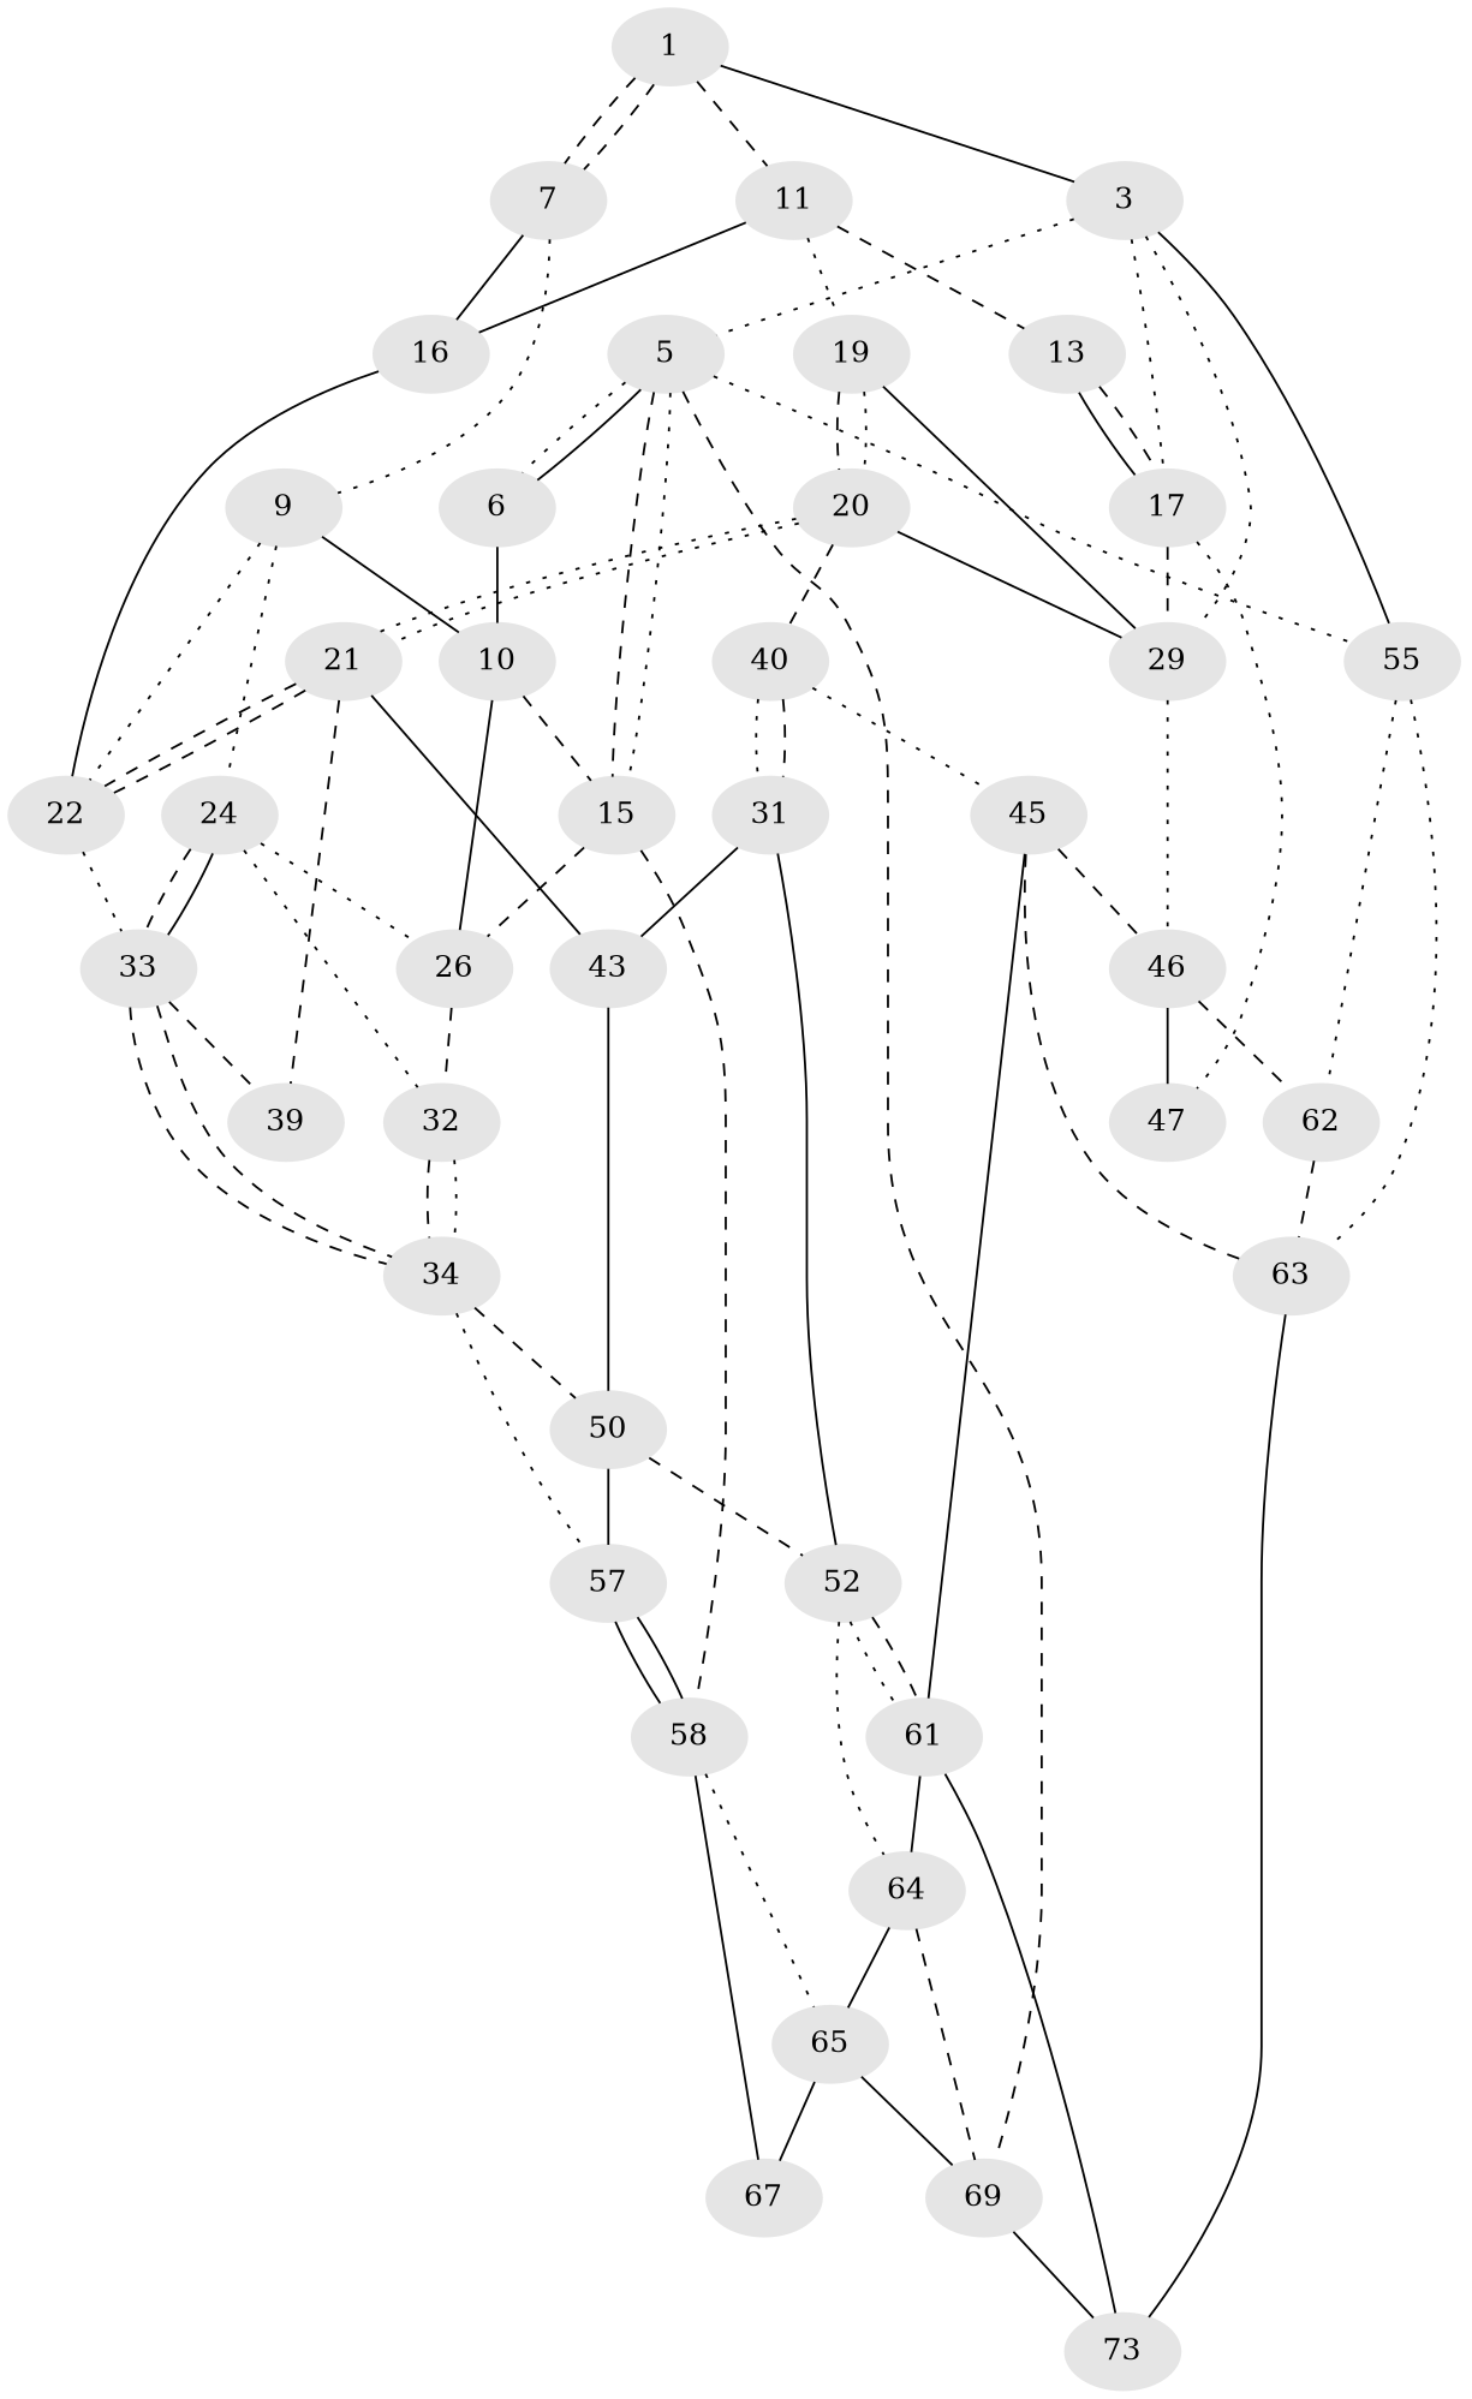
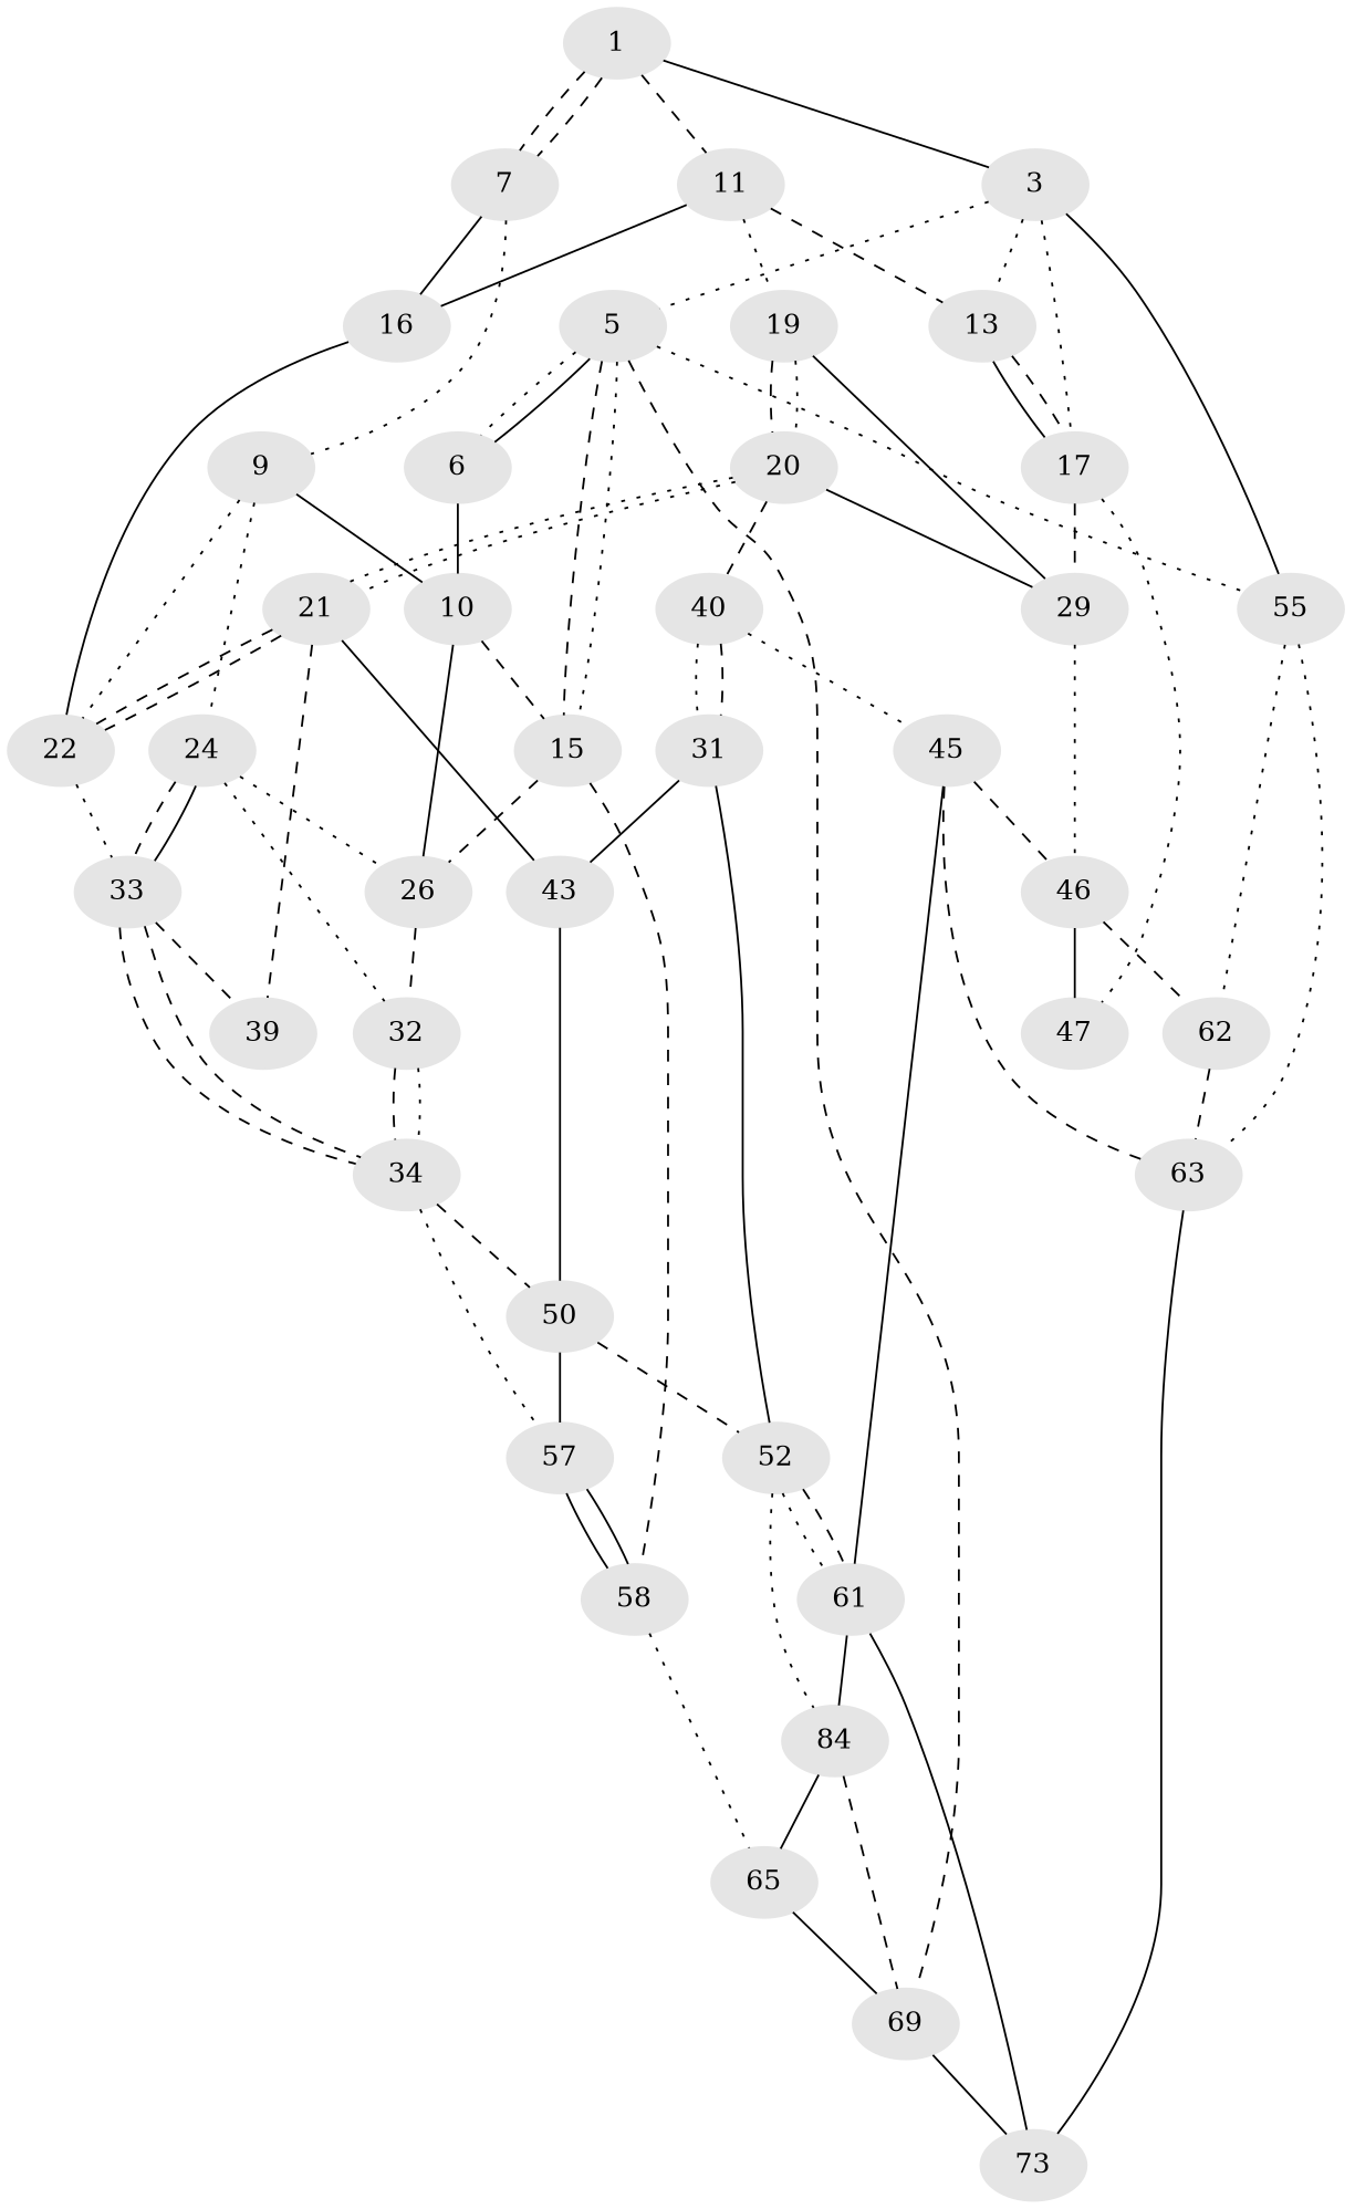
  graph {
    node [color=gray90 style=filled]
    edge [style=dashed]
    1 [super="+2"]
    3 [super="+4"]
    7 [super="+8"]
    11 [super="+14"]
    5 [super="+71"]
    13
    17 [super="+28"]
    55 [super="+56"]
    9 [super="+23"]
    n10 [label=16 super="+18"]
    19
    6
    15 [super="+31"]
    69 [super="+74"]
    29 [super="+36"]
    47
    63 [super="+72"]
    62
    10 [super="+16"]
    26 [super="+30"]
    58 [super="+59"]
    73
    22 [super="+27"]
    24 [super="+25"]
    33 [super="+35"]
    32
    20 [super="+37"]
-   67
    65 [super="+66"]
    46 [super="+48"]
    21 [super="+38"]
    40 [super="+44"]
    39
    43 [super="+49"]
    n35 [label=31 super="+42"]
    45 [super="+60"]
    50 [super="+54"]
    34 [super="+51"]
    57
    52 [super="+53"]
    61 [super="+70"]
-   64 [super="+68"]
+   64 [super="+68" label=84]
    1 -- 3 [style=solid]
    1 -- 7
    1 -- 7
    1 -- 11
    3 -- 5 [style=dotted]
-   3 -- 29 [style=dotted]
+   3 -- 13 [style=dotted]
    3 -- 17 [style=dotted]
    3 -- 55 [style=solid]
    7 -- 9 [style=dotted]
    7 -- n10 [style=solid weight=2]
    11 -- 13
    11 -- n10 [style=solid]
    11 -- 19 [style=dotted]
    5 -- 55 [style=dotted]
    5 -- 6 [style=dotted]
    5 -- 6 [style=solid]
    5 -- 15
    5 -- 15 [style=dotted]
    5 -- 69
    13 -- 17 [style=solid]
    13 -- 17
    17 -- 29
    17 -- 47 [style=dotted]
    55 -- 63 [style=dotted]
    55 -- 62 [style=dotted]
    9 -- 10 [style=solid]
    9 -- 22 [style=dotted]
    9 -- 24 [style=dotted]
    n10 -- 22 [style=solid]
    19 -- 29 [style=solid]
    19 -- 20
    19 -- 20 [style=dotted]
    6 -- 10 [style=solid]
    15 -- 26
    15 -- 58
    69 -- 73 [style=solid]
    29 -- 46 [style=dotted]
    63 -- 73 [style=solid]
    62 -- 63
    10 -- 15
    10 -- 26 [style=solid]
    26 -- 32
-   58 -- 67 [style=solid]
    58 -- 65 [style=dotted]
    22 -- 33 [style=dotted]
    24 -- 26 [style=dotted]
    24 -- 33
    24 -- 33 [style=solid]
    24 -- 32 [style=dotted]
    33 -- 39
    33 -- 34
    33 -- 34
    32 -- 34
    32 -- 34 [style=dotted]
    20 -- 29 [style=solid]
    20 -- 21 [style=dotted]
    20 -- 21 [style=dotted]
    20 -- 40
    65 -- 69 [style=solid]
-   65 -- 67 [style=solid]
    46 -- 47 [style=solid]
    46 -- 62
    21 -- 22
    21 -- 22
    21 -- 39
    21 -- 43 [style=solid]
    40 -- n35 [style=dotted weight=2]
    40 -- n35
    40 -- 45 [style=dotted]
    43 -- 50 [style=solid]
    n35 -- 43 [style=solid]
    n35 -- 52 [style=solid]
    45 -- 63
    45 -- 46
    45 -- 61 [style=solid]
    50 -- 57 [style=solid]
    50 -- 52
    34 -- 50
    34 -- 57 [style=dotted]
    57 -- 58 [style=solid]
    57 -- 58 [style=solid]
    52 -- 61 [style=dotted]
    52 -- 61
    52 -- 64 [style=dotted]
    61 -- 73 [style=solid]
    61 -- 64 [style=solid]
    64 -- 69
    64 -- 65 [style=solid]
  }
